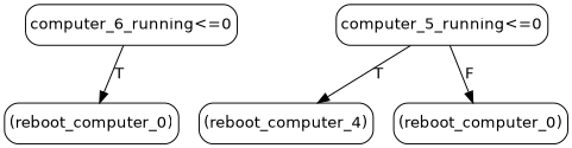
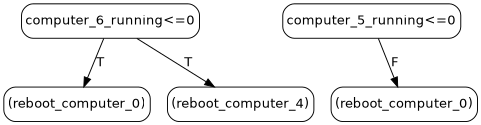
  digraph {
    fontname="DejaVu Sans"
    node [fontname="DejaVu Sans" margin="0.05,0.05" shape=box style=rounded]
    edge [fontname="DejaVu Sans"]
    n1 [label="(reboot_computer_0)"]
    n2 [label="(reboot_computer_4)"]
    n3 [label="(reboot_computer_0)"]
    n4 [label="computer_5_running<=0"]
    n5 [label="computer_6_running<=0"]
-   n4 -> n2 [label=T]
+   n5 -> n2 [label=T]
    n4 -> n3 [label=F]
    n5 -> n1 [label=T]
  }
